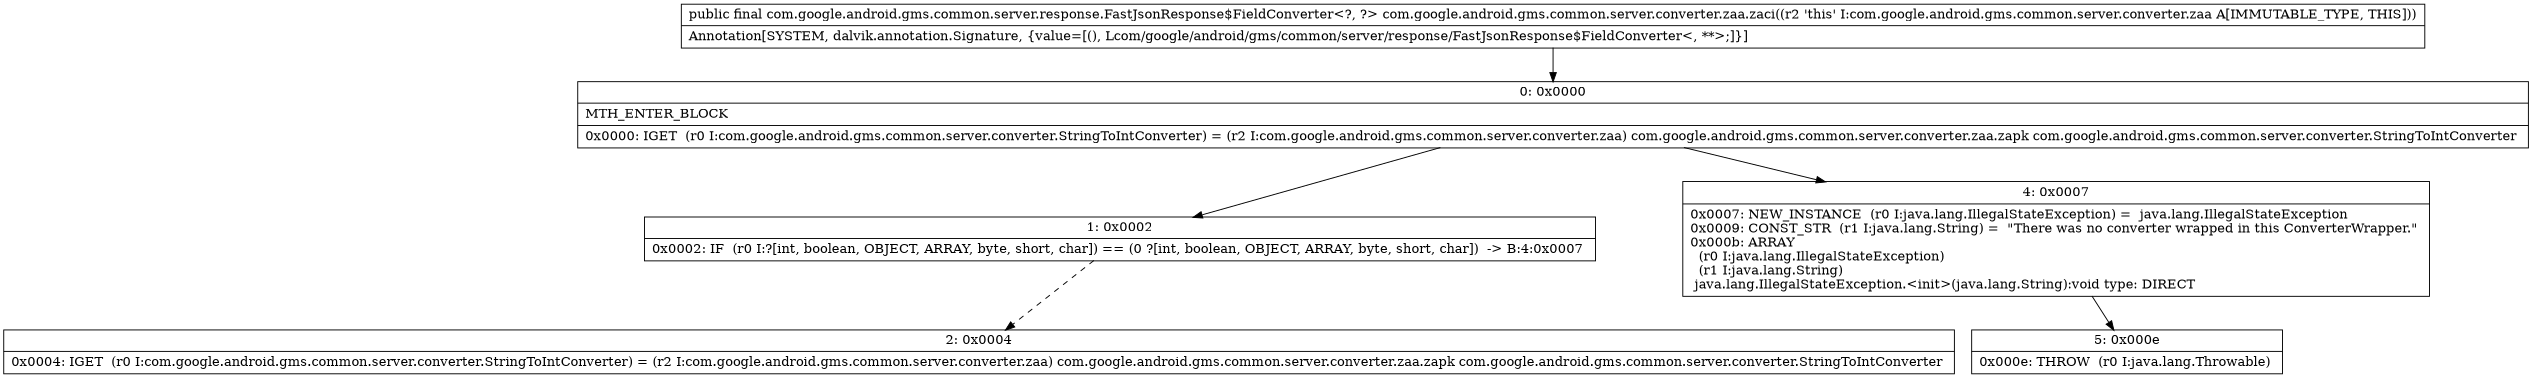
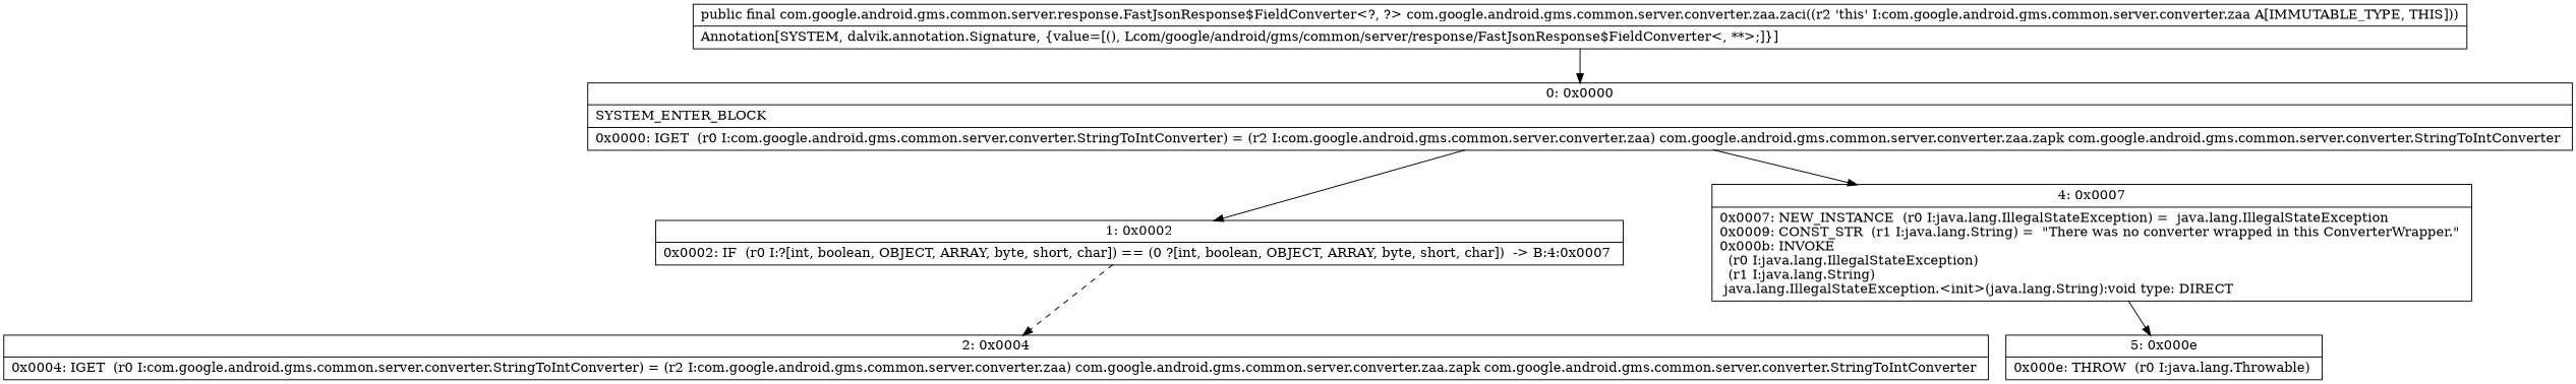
  digraph {
    node [shape=record]
-   n1 [label="{0\:\ 0x0000|MTH_ENTER_BLOCK\l|0x0000: IGET  (r0 I:com.google.android.gms.common.server.converter.StringToIntConverter) = (r2 I:com.google.android.gms.common.server.converter.zaa) com.google.android.gms.common.server.converter.zaa.zapk com.google.android.gms.common.server.converter.StringToIntConverter \l}"]
+   n1 [label="{0\:\ 0x0000|SYSTEM_ENTER_BLOCK\l|0x0000: IGET  (r0 I:com.google.android.gms.common.server.converter.StringToIntConverter) = (r2 I:com.google.android.gms.common.server.converter.zaa) com.google.android.gms.common.server.converter.zaa.zapk com.google.android.gms.common.server.converter.StringToIntConverter \l}"]
    n2 [label="{1\:\ 0x0002|0x0002: IF  (r0 I:?[int, boolean, OBJECT, ARRAY, byte, short, char]) == (0 ?[int, boolean, OBJECT, ARRAY, byte, short, char])  \-\> B:4:0x0007 \l}"]
-   n3 [label="{4\:\ 0x0007|0x0007: NEW_INSTANCE  (r0 I:java.lang.IllegalStateException) =  java.lang.IllegalStateException \l0x0009: CONST_STR  (r1 I:java.lang.String) =  \"There was no converter wrapped in this ConverterWrapper.\" \l0x000b: ARRAY  \l  (r0 I:java.lang.IllegalStateException)\l  (r1 I:java.lang.String)\l java.lang.IllegalStateException.\<init\>(java.lang.String):void type: DIRECT \l}"]
+   n3 [label="{4\:\ 0x0007|0x0007: NEW_INSTANCE  (r0 I:java.lang.IllegalStateException) =  java.lang.IllegalStateException \l0x0009: CONST_STR  (r1 I:java.lang.String) =  \"There was no converter wrapped in this ConverterWrapper.\" \l0x000b: INVOKE  \l  (r0 I:java.lang.IllegalStateException)\l  (r1 I:java.lang.String)\l java.lang.IllegalStateException.\<init\>(java.lang.String):void type: DIRECT \l}"]
    n4 [label="{2\:\ 0x0004|0x0004: IGET  (r0 I:com.google.android.gms.common.server.converter.StringToIntConverter) = (r2 I:com.google.android.gms.common.server.converter.zaa) com.google.android.gms.common.server.converter.zaa.zapk com.google.android.gms.common.server.converter.StringToIntConverter \l}"]
    n5 [label="{5\:\ 0x000e|0x000e: THROW  (r0 I:java.lang.Throwable) \l}"]
    n6 [label="{public final com.google.android.gms.common.server.response.FastJsonResponse$FieldConverter\<?, ?\> com.google.android.gms.common.server.converter.zaa.zaci((r2 'this' I:com.google.android.gms.common.server.converter.zaa A[IMMUTABLE_TYPE, THIS]))  | Annotation[SYSTEM, dalvik.annotation.Signature, \{value=[(), Lcom\/google\/android\/gms\/common\/server\/response\/FastJsonResponse$FieldConverter\<, **\>;]\}]\l}"]
    n1 -> n2
    n1 -> n3
    n2 -> n4 [style=dashed]
    n3 -> n5
    n6 -> n1
  }
